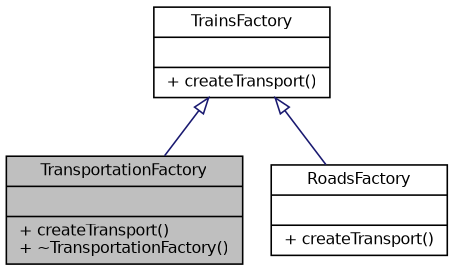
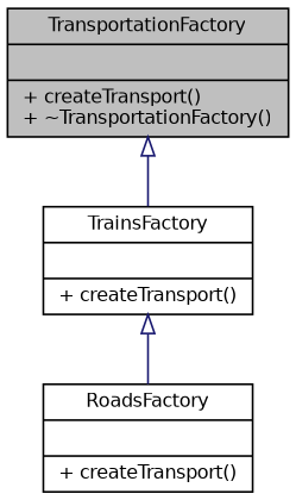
  digraph {
    node [color=black fillcolor=white fontname=Helvetica fontsize=10 shape=record style=filled]
    edge [arrowtail=onormal color=midnightblue dir=back fontname=Helvetica fontsize=10 labelfontname=Helvetica labelfontsize=10 style=solid]
    n1 [fillcolor=grey75 fontcolor=black height=0.2 label="{TransportationFactory\n||+ createTransport()\l+ ~TransportationFactory()\l}" width=0.4]
    n2 [height=0.2 label="{TrainsFactory\n||+ createTransport()\l}" width=0.4]
    n3 [height=0.2 label="{RoadsFactory\n||+ createTransport()\l}" width=0.4]
-   n2 -> n1
+   n1 -> n2
    n2 -> n3
  }
